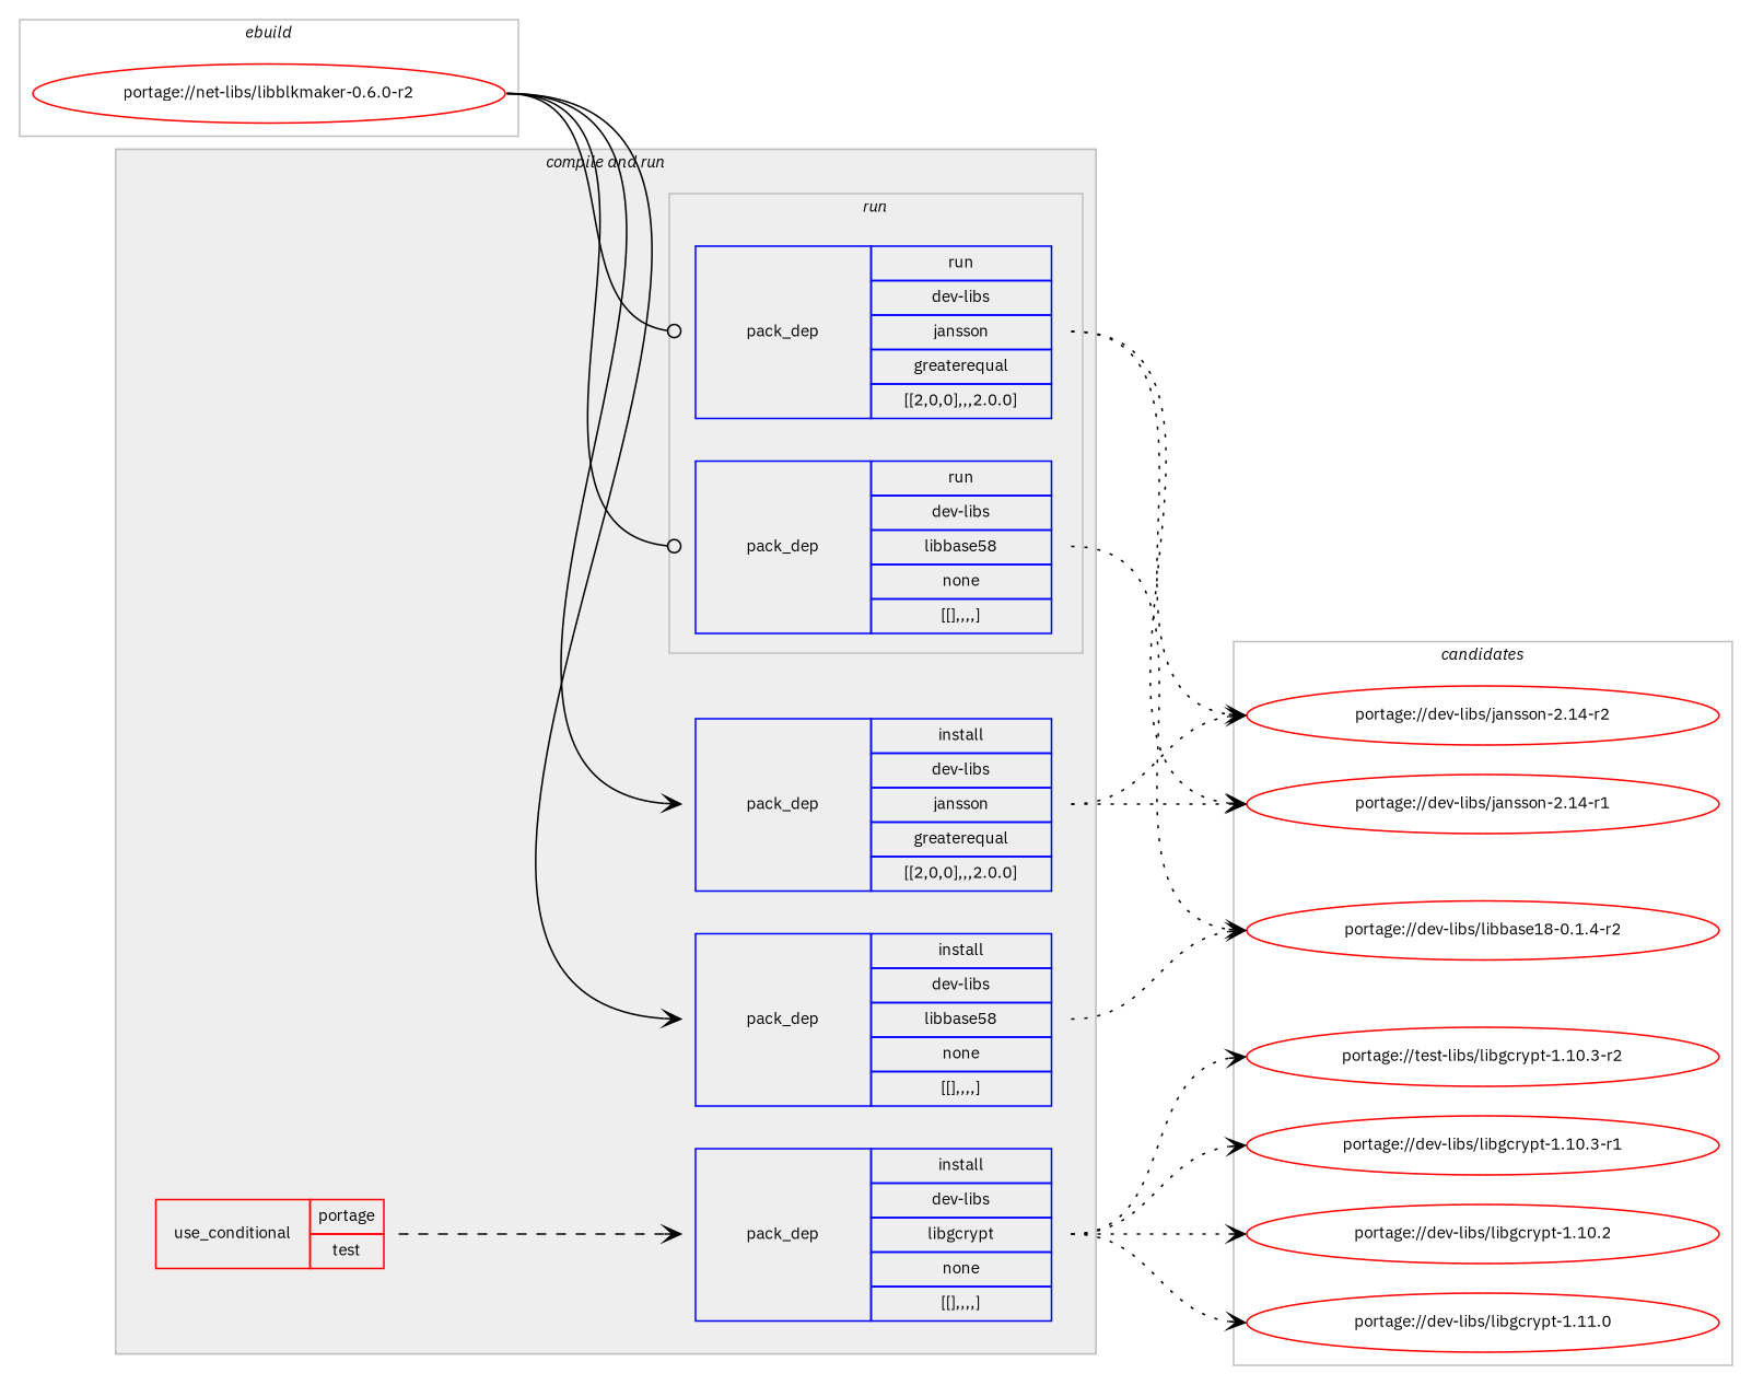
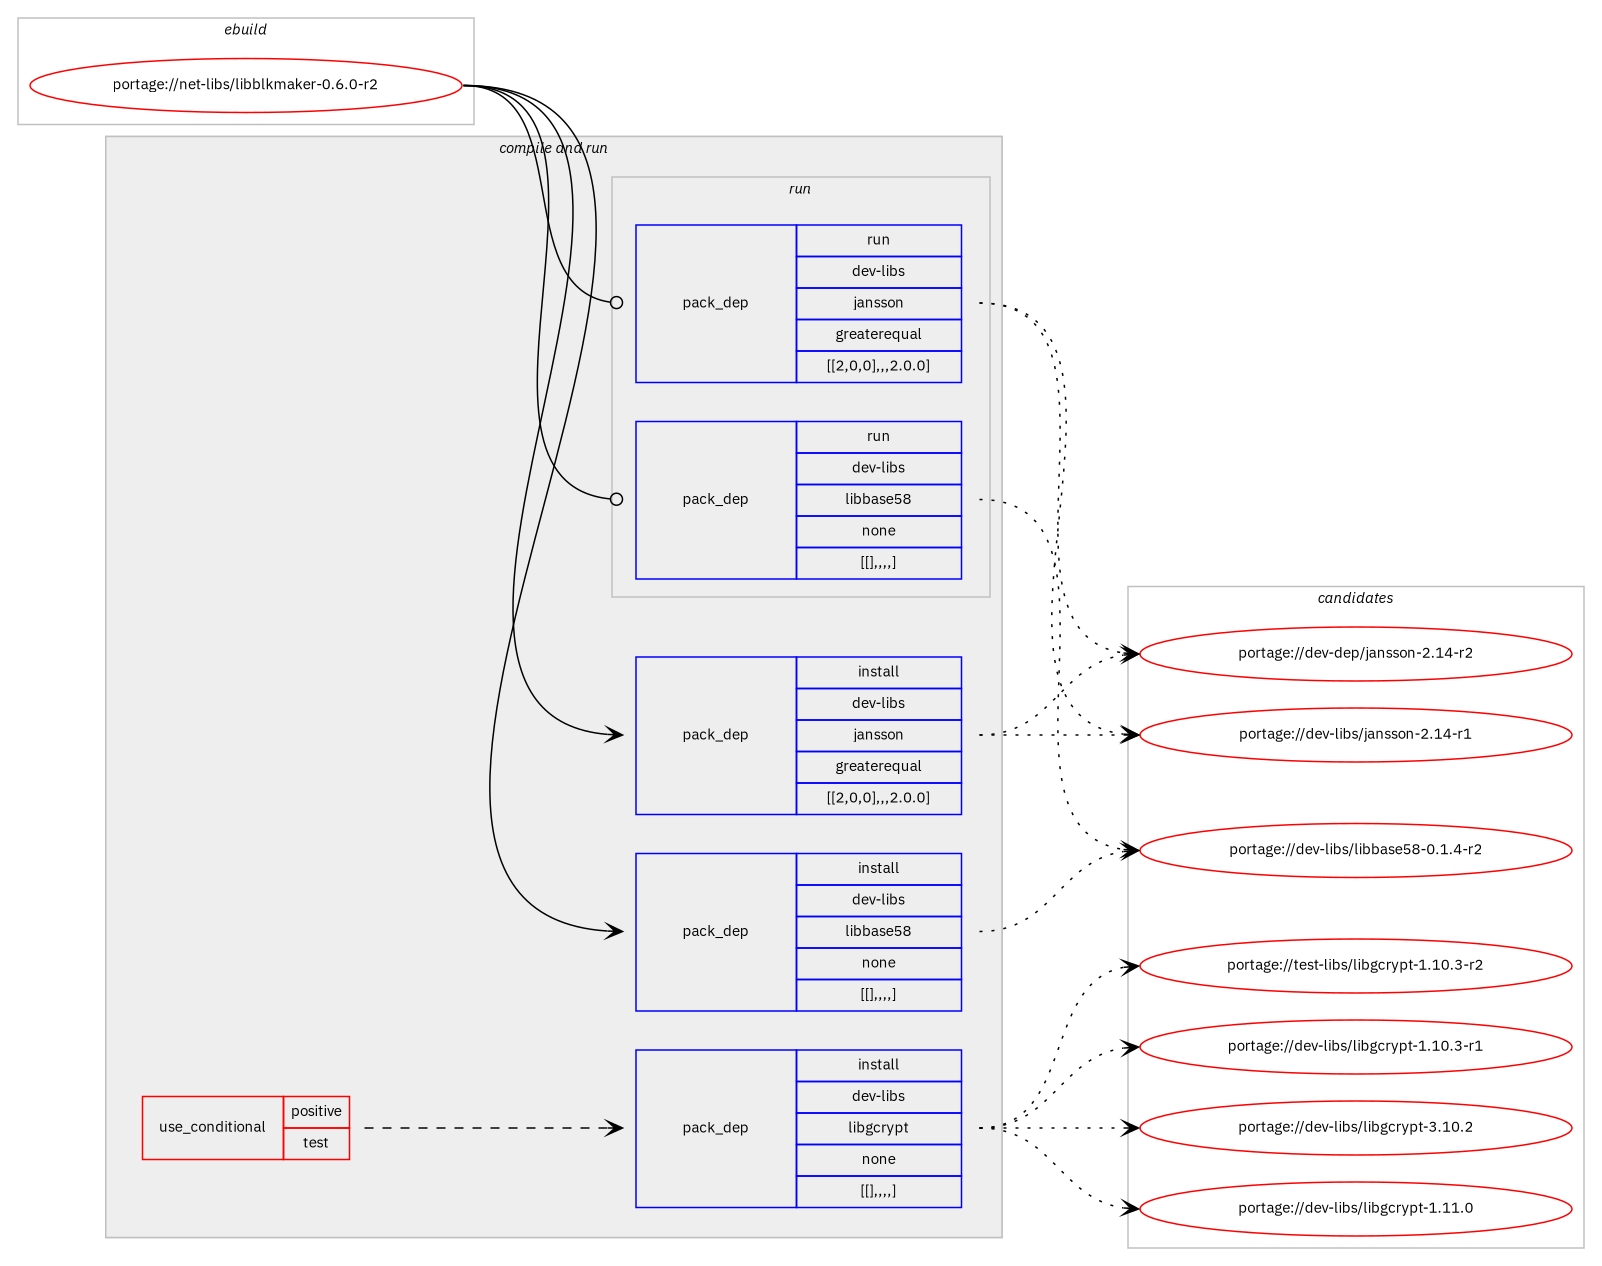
  digraph {
    compound=true
    concentrate=true
    fontname="IBM Plex Sans"
    fontsize=10
    newrank=true
    rankdir=LR
    ranksep=1.5
    node [color=red fontname="IBM Plex Sans" fontsize=10]
    edge [arrowhead=vee fontname="IBM Plex Sans" headport=w style=dotted tailport=e weight=100]
    n1 [label="portage://net-libs/libblkmaker-0.6.0-r2" width=4]
    n2 [color=blue label=<<TABLE BORDER="0" CELLBORDER="1" CELLSPACING="0" CELLPADDING="4" WIDTH="220"><TR><TD ROWSPAN="6" CELLPADDING="30">pack_dep</TD></TR><TR><TD WIDTH="110">install</TD></TR><TR><TD>dev-libs</TD></TR><TR><TD>libgcrypt</TD></TR><TR><TD>none</TD></TR><TR><TD>[[],,,,]</TD></TR></TABLE>> shape=none]
-   n3 [label=<<TABLE BORDER="0" CELLBORDER="1" CELLSPACING="0" CELLPADDING="4"><TR><TD ROWSPAN="3" CELLPADDING="10">use_conditional</TD></TR><TR><TD>portage</TD></TR><TR><TD>test</TD></TR></TABLE>> shape=none]
+   n3 [label=<<TABLE BORDER="0" CELLBORDER="1" CELLSPACING="0" CELLPADDING="4"><TR><TD ROWSPAN="3" CELLPADDING="10">use_conditional</TD></TR><TR><TD>positive</TD></TR><TR><TD>test</TD></TR></TABLE>> shape=none]
    n4 [color=blue label=<<TABLE BORDER="0" CELLBORDER="1" CELLSPACING="0" CELLPADDING="4" WIDTH="220"><TR><TD ROWSPAN="6" CELLPADDING="30">pack_dep</TD></TR><TR><TD WIDTH="110">install</TD></TR><TR><TD>dev-libs</TD></TR><TR><TD>jansson</TD></TR><TR><TD>greaterequal</TD></TR><TR><TD>[[2,0,0],,,2.0.0]</TD></TR></TABLE>> shape=none]
    n5 [color=blue label=<<TABLE BORDER="0" CELLBORDER="1" CELLSPACING="0" CELLPADDING="4" WIDTH="220"><TR><TD ROWSPAN="6" CELLPADDING="30">pack_dep</TD></TR><TR><TD WIDTH="110">install</TD></TR><TR><TD>dev-libs</TD></TR><TR><TD>libbase58</TD></TR><TR><TD>none</TD></TR><TR><TD>[[],,,,]</TD></TR></TABLE>> shape=none]
    n6 [color=blue label=<<TABLE BORDER="0" CELLBORDER="1" CELLSPACING="0" CELLPADDING="4" WIDTH="220"><TR><TD ROWSPAN="6" CELLPADDING="30">pack_dep</TD></TR><TR><TD WIDTH="110">run</TD></TR><TR><TD>dev-libs</TD></TR><TR><TD>jansson</TD></TR><TR><TD>greaterequal</TD></TR><TR><TD>[[2,0,0],,,2.0.0]</TD></TR></TABLE>> shape=none]
    n7 [color=blue label=<<TABLE BORDER="0" CELLBORDER="1" CELLSPACING="0" CELLPADDING="4" WIDTH="220"><TR><TD ROWSPAN="6" CELLPADDING="30">pack_dep</TD></TR><TR><TD WIDTH="110">run</TD></TR><TR><TD>dev-libs</TD></TR><TR><TD>libbase58</TD></TR><TR><TD>none</TD></TR><TR><TD>[[],,,,]</TD></TR></TABLE>> shape=none]
    n8 [label="portage://dev-libs/libgcrypt-1.11.0" width=4]
    n9 [label="portage://test-libs/libgcrypt-1.10.3-r2" width=4]
    n10 [label="portage://dev-libs/libgcrypt-1.10.3-r1" width=4]
-   n11 [label="portage://dev-libs/libgcrypt-1.10.2" width=4]
-   n12 [label="portage://dev-libs/jansson-2.14-r2" width=4]
+   n11 [label="portage://dev-libs/libgcrypt-3.10.2" width=4]
+   n12 [label="portage://dev-dep/jansson-2.14-r2" width=4]
    n13 [label="portage://dev-libs/jansson-2.14-r1" width=4]
-   n14 [label="portage://dev-libs/libbase18-0.1.4-r2" width=4]
+   n14 [label="portage://dev-libs/libbase58-0.1.4-r2" width=4]
    subgraph cluster_1 {
      color=gray
      label=<<i>ebuild</i>>
      n1
    }
    subgraph cluster_2 {
      color=gray
      label=<<i>dependencies</i>>
      subgraph cluster_3 {
        color=gray
        fillcolor="#eeeeee"
        label=<<i>compile</i>>
        style=filled
        subgraph sub_4 {
          color=gray
          fillcolor="#eeeeee"
          label=<<i>compile</i>>
          style=filled
          n3
          subgraph sub_5 {
            color=gray
            fillcolor="#eeeeee"
            label=<<i>compile</i>>
            style=filled
            n2
          }
        }
        subgraph sub_6 {
          color=gray
          fillcolor="#eeeeee"
          label=<<i>compile</i>>
          style=filled
          n4
        }
        subgraph sub_7 {
          color=gray
          fillcolor="#eeeeee"
          label=<<i>compile</i>>
          style=filled
          n5
        }
      }
      subgraph cluster_8 {
        color=gray
        fillcolor="#eeeeee"
        label=<<i>compile and run</i>>
        style=filled
      }
      subgraph cluster_9 {
        color=gray
        fillcolor="#eeeeee"
        label=<<i>run</i>>
        style=filled
        subgraph sub_10 {
          color=gray
          fillcolor="#eeeeee"
          label=<<i>run</i>>
          style=filled
          n6
        }
        subgraph sub_11 {
          color=gray
          fillcolor="#eeeeee"
          label=<<i>run</i>>
          style=filled
          n7
        }
      }
    }
    subgraph cluster_12 {
      color=gray
      label=<<i>candidates</i>>
      rank=same
      subgraph sub_13 {
        color=black
        label=<<i>candidates</i>>
        nodesep=1
        rank=same
        n8
        n9
        n10
        n11
      }
      subgraph sub_14 {
        color=black
        label=<<i>candidates</i>>
        nodesep=1
        rank=same
        n12
        n13
      }
      subgraph sub_15 {
        color=black
        label=<<i>candidates</i>>
        nodesep=1
        rank=same
        n14
      }
      subgraph sub_16 {
        color=black
        label=<<i>candidates</i>>
        nodesep=1
        rank=same
        n12
        n13
      }
      subgraph sub_17 {
        color=black
        label=<<i>candidates</i>>
        nodesep=1
        rank=same
        n14
      }
    }
    n1 -> n4 [style=solid weight=20]
    n1 -> n5 [style=solid weight=20]
    n1 -> n6 [arrowhead=odot style=solid weight=20]
    n1 -> n7 [arrowhead=odot style=solid weight=20]
    n2 -> n8
    n2 -> n9
    n2 -> n10
    n2 -> n11
    n3 -> n2 [style=dashed weight=20]
    n4 -> n12
    n4 -> n13
    n5 -> n14
    n6 -> n12
    n6 -> n13
    n7 -> n14
  }
